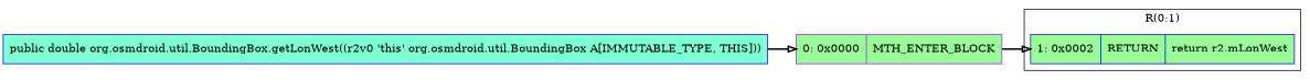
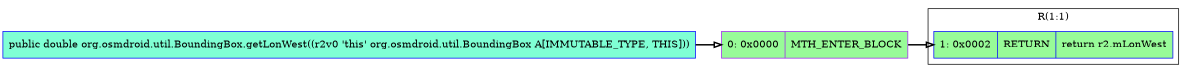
  digraph {
    rankdir=LR
    node [color=blue shape=record style=filled fillcolor=palegreen]
    edge [style=bold arrowhead=onormal]
    n1 [label="{1\:\ 0x0002|RETURN\l|return r2.mLonWest\l}"]
    n2 [color=purple label="{0\:\ 0x0000|MTH_ENTER_BLOCK\l}"]
    n3 [label="{public double org.osmdroid.util.BoundingBox.getLonWest((r2v0 'this' org.osmdroid.util.BoundingBox A[IMMUTABLE_TYPE, THIS])) }" fillcolor=aquamarine]
    subgraph cluster_1 {
-     label="R(0:1)"
+     label="R(1:1)"
      n1
    }
    n2 -> n1
    n3 -> n2
  }
